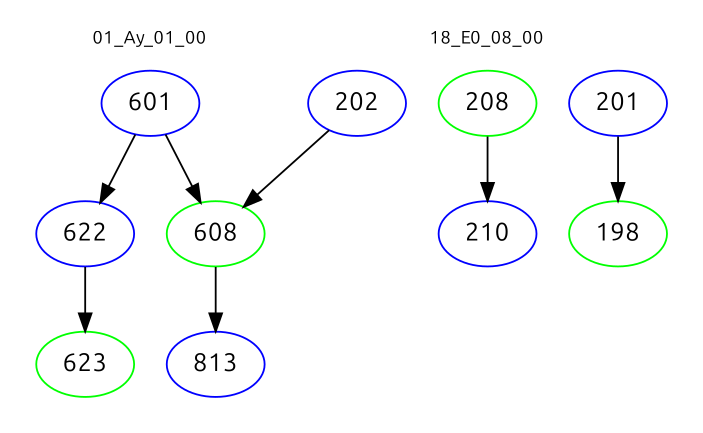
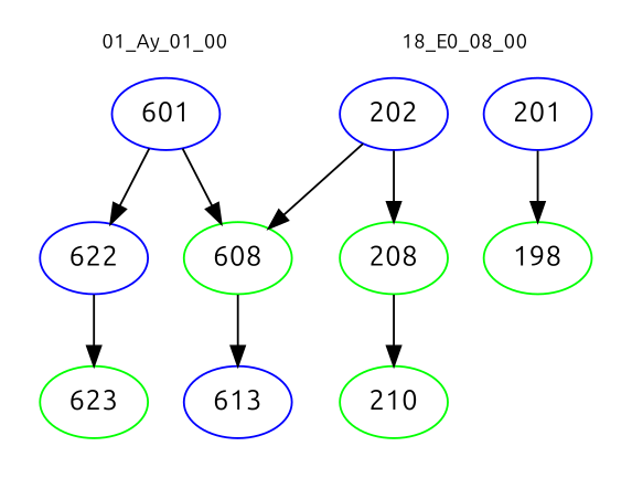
  digraph {
    fontname=Ubuntu
    node [color=blue fontname=Ubuntu]
    edge [color=black fontname=Ubuntu]
    n1 [label=601]
    n2 [label=622]
    n3 [color=green label=608]
    n4 [color=green label=623]
-   n5 [label=813]
+   n5 [label=613]
    n6 [label=202]
    n7 [label=201]
    n8 [color=green label=208]
    n9 [color=green label=198]
-   n10 [label=210]
+   n10 [color=green label=210]
    subgraph cluster_1 {
      color=white
      fontsize=10
      label="01_Ay_01_00"
      n1
      n2
      n3
      n4
      n5
    }
    subgraph cluster_2 {
      color=white
      fontsize=10
      label="18_E0_08_00"
      n6
      n7
      n8
      n9
      n10
    }
    n1 -> n2
    n1 -> n3
    n2 -> n4
    n3 -> n5
    n6 -> n3
+   n6 -> n8
    n7 -> n9
    n8 -> n10
  }
